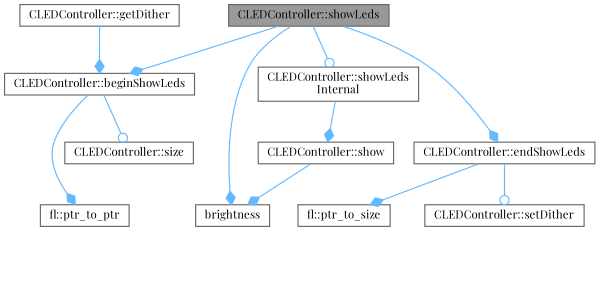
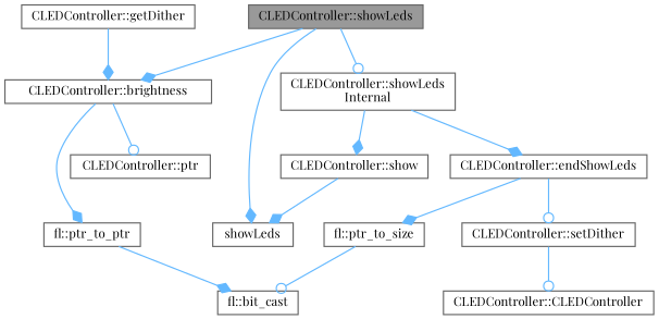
  digraph {
    fontname="Playfair Display"
    rankdir=TB
    node [color=grey40 fillcolor=white fontname="Playfair Display" fontsize=10 shape=box style=filled]
    edge [arrowhead=diamond color=steelblue1 fontname="Playfair Display" fontsize=10 labelfontname=Helvetica labelfontsize=10 style=solid]
    n1 [color=gray40 fillcolor=grey60 fontcolor=black height=0.2 label="CLEDController::showLeds" width=0.4]
-   n2 [height=0.2 label="CLEDController::beginShowLeds" width=0.4]
-   n3 [height=0.2 label=brightness width=0.4]
+   n2 [height=0.2 label="CLEDController::brightness" width=0.4]
+   n3 [height=0.2 label=showLeds width=0.4]
    n4 [height=0.2 label="CLEDController::endShowLeds" width=0.4]
    n5 [height=0.2 label="CLEDController::showLeds\lInternal" width=0.4]
    n6 [height=0.2 label="fl::ptr_to_ptr" width=0.4]
-   n7 [height=0.2 label="CLEDController::size" width=0.4]
+   n7 [height=0.2 label="CLEDController::ptr" width=0.4]
    n8 [height=0.2 label="fl::ptr_to_size" width=0.4]
    n9 [height=0.2 label="CLEDController::setDither" width=0.4]
    n10 [height=0.2 label="CLEDController::show" width=0.4]
    n11 [height=0.2 label="CLEDController::getDither" width=0.4]
+   n12 [height=0.2 label="fl::bit_cast" width=0.4]
+   n13 [height=0.2 label="CLEDController::CLEDController" width=0.4]
    n1 -> n2
    n1 -> n3
-   n1 -> n4
+   n5 -> n4
    n1 -> n5 [arrowhead=odot]
    n2 -> n6
    n2 -> n7 [arrowhead=odot]
    n4 -> n8
    n4 -> n9 [arrowhead=odot]
    n5 -> n10
+   n6 -> n12
+   n8 -> n12 [arrowhead=odot]
+   n9 -> n13 [arrowhead=odot]
    n10 -> n3
    n11 -> n2
  }
